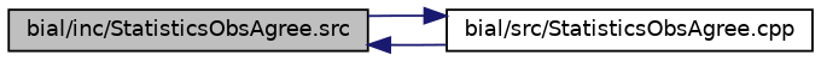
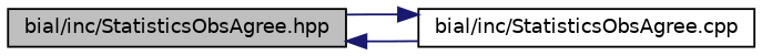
  digraph {
    rankdir=LR
    node [color=black fontname=Helvetica fontsize=10 shape=record style=filled]
    edge [color=midnightblue dir=back fontname=Helvetica fontsize=10 labelfontname=Helvetica labelfontsize=10 style=solid]
-   n1 [fillcolor=grey75 fontcolor=black height=0.2 label="bial/inc/StatisticsObsAgree.src" width=0.4]
-   n2 [fillcolor=white height=0.2 label="bial/src/StatisticsObsAgree.cpp" width=0.4]
+   n1 [fillcolor=grey75 fontcolor=black height=0.2 label="bial/inc/StatisticsObsAgree.hpp" width=0.4]
+   n2 [fillcolor=white height=0.2 label="bial/inc/StatisticsObsAgree.cpp" width=0.4]
    n1 -> n2
    n2 -> n1
  }
